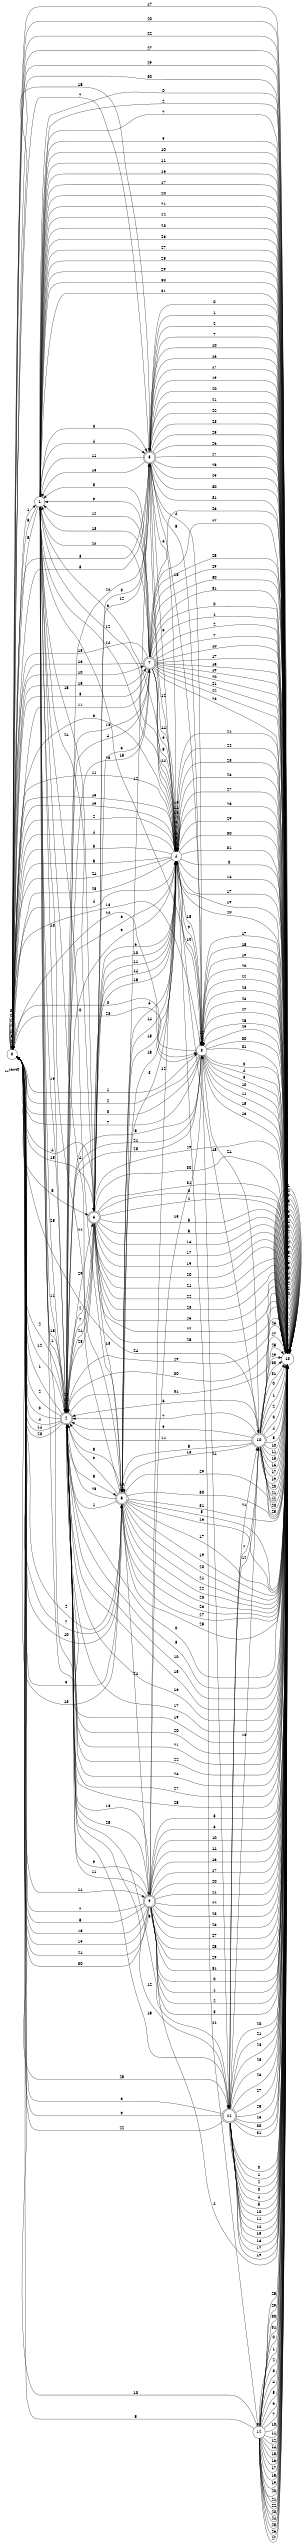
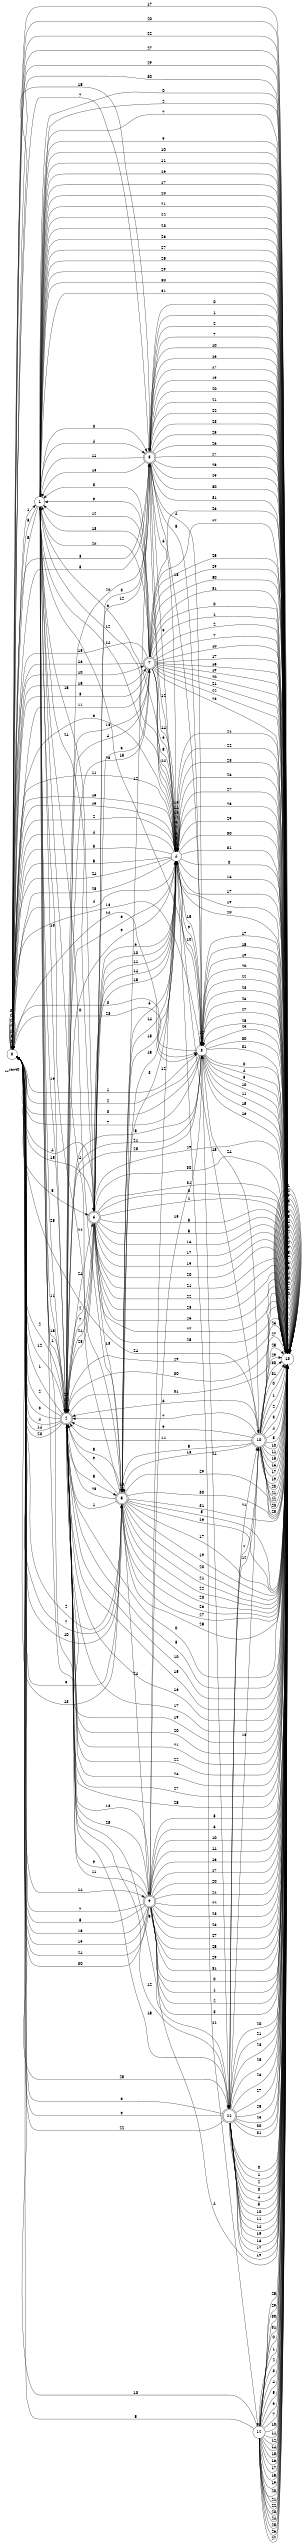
  digraph {
    fontname=Lato
    rankdir=LR
    node [fontname=Lato shape=doublecircle color=black fillcolor=white style="rounded,filled"]
    edge [fontname=Lato]
    __start0 [shape=none color="" fillcolor="" style=""]
    n2 [label=0 shape=circle style=filled]
    n3 [label=1 shape=circle style=filled]
    n4 [label=2]
    n5 [label=3 shape=circle style=filled]
    n6 [label=4 shape=circle style=filled]
    n7 [label=5]
    n8 [label=6]
    n9 [label=7]
    n10 [label=8]
    n11 [label=9]
    n12 [label=10]
    n13 [label=11]
    n14 [label=13 shape=circle style=filled]
    n15 [label=12 shape=circle style=filled]
    n2 -> n2 [label=0]
    n2 -> n2 [label=5]
    n2 -> n2 [label=19]
    n2 -> n2 [label=21]
    n2 -> n2 [label=26]
    n2 -> n2 [label=28]
    n2 -> n2 [label=31]
    n2 -> n3 [label=1]
    n2 -> n4 [label=2]
    n2 -> n4 [label=12]
    n2 -> n5 [label=3]
    n2 -> n5 [label=23]
    n2 -> n6 [label=4]
    n2 -> n6 [label=6]
    n2 -> n6 [label=11]
    n2 -> n6 [label=15]
    n2 -> n6 [label=16]
    n2 -> n7 [label=7]
    n2 -> n8 [label=8]
    n2 -> n9 [label=10]
    n2 -> n9 [label=18]
    n2 -> n10 [label=9]
    n2 -> n10 [label=13]
    n2 -> n11 [label=14]
    n2 -> n12 [label=24]
    n2 -> n13 [label=25]
    n2 -> n14 [label=17]
    n2 -> n14 [label=20]
    n2 -> n14 [label=22]
    n2 -> n14 [label=27]
    n2 -> n14 [label=29]
    n2 -> n14 [label=30]
    n3 -> n2 [label=5]
    n3 -> n2 [label=8]
    n3 -> n4 [label=1]
    n3 -> n4 [label=13]
    n3 -> n4 [label=19]
    n3 -> n4 [label=25]
    n3 -> n5 [label=15]
    n3 -> n6 [label=6]
    n3 -> n6 [label=12]
    n3 -> n6 [label=14]
    n3 -> n7 [label=3]
    n3 -> n7 [label=4]
    n3 -> n8 [label=18]
    n3 -> n8 [label=24]
    n3 -> n14 [label=0]
    n3 -> n14 [label=2]
    n3 -> n14 [label=7]
    n3 -> n14 [label=9]
    n3 -> n14 [label=10]
    n3 -> n14 [label=11]
    n3 -> n14 [label=16]
    n3 -> n14 [label=17]
    n3 -> n14 [label=20]
    n3 -> n14 [label=21]
    n3 -> n14 [label=22]
    n3 -> n14 [label=23]
    n3 -> n14 [label=26]
    n3 -> n14 [label=27]
    n3 -> n14 [label=28]
    n3 -> n14 [label=29]
    n3 -> n14 [label=30]
    n3 -> n14 [label=31]
    n4 -> n2 [label=1]
    n4 -> n2 [label=2]
    n4 -> n2 [label=3]
    n4 -> n2 [label=4]
    n4 -> n2 [label=14]
    n4 -> n2 [label=23]
    n4 -> n3 [label=11]
    n4 -> n3 [label=18]
    n4 -> n4 [label=7]
    n4 -> n4 [label=12]
    n4 -> n4 [label=25]
    n4 -> n6 [label=6]
    n4 -> n6 [label=9]
-   n4 -> n8 [label=29]
+   n4 -> n8 [label=24]
    n4 -> n9 [label=13]
    n4 -> n10 [label=8]
    n4 -> n14 [label=0]
    n4 -> n14 [label=5]
    n4 -> n14 [label=10]
    n4 -> n14 [label=15]
    n4 -> n14 [label=16]
    n4 -> n14 [label=17]
    n4 -> n14 [label=19]
    n4 -> n14 [label=20]
    n4 -> n14 [label=21]
    n4 -> n14 [label=22]
    n4 -> n14 [label=26]
    n4 -> n14 [label=27]
    n4 -> n14 [label=28]
    n4 -> n14 [label=29]
    n4 -> n14 [label=30]
    n4 -> n14 [label=31]
    n5 -> n2 [label=1]
    n5 -> n2 [label=2]
    n5 -> n2 [label=3]
    n5 -> n2 [label=7]
    n5 -> n2 [label=13]
    n5 -> n2 [label=14]
    n5 -> n4 [label=8]
    n5 -> n4 [label=21]
    n5 -> n4 [label=25]
    n5 -> n5 [label=6]
    n5 -> n5 [label=12]
    n5 -> n6 [label=9]
    n5 -> n13 [label=24]
    n5 -> n14 [label=0]
    n5 -> n14 [label=4]
    n5 -> n14 [label=5]
    n5 -> n14 [label=10]
    n5 -> n14 [label=11]
    n5 -> n14 [label=15]
    n5 -> n14 [label=16]
    n5 -> n14 [label=17]
    n5 -> n14 [label=18]
    n5 -> n14 [label=19]
    n5 -> n14 [label=20]
    n5 -> n14 [label=22]
    n5 -> n14 [label=23]
    n5 -> n14 [label=26]
    n5 -> n14 [label=27]
    n5 -> n14 [label=28]
    n5 -> n14 [label=29]
    n5 -> n14 [label=30]
    n5 -> n14 [label=31]
    n6 -> n2 [label=2]
    n6 -> n2 [label=4]
    n6 -> n2 [label=5]
    n6 -> n2 [label=8]
    n6 -> n2 [label=24]
    n6 -> n2 [label=25]
    n6 -> n5 [label=10]
    n6 -> n5 [label=18]
    n6 -> n6 [label=1]
    n6 -> n6 [label=3]
    n6 -> n6 [label=6]
    n6 -> n6 [label=7]
    n6 -> n6 [label=9]
    n6 -> n6 [label=12]
    n6 -> n6 [label=13]
    n6 -> n6 [label=14]
    n6 -> n6 [label=15]
    n6 -> n14 [label=0]
    n6 -> n14 [label=16]
    n6 -> n14 [label=17]
    n6 -> n14 [label=19]
    n6 -> n14 [label=20]
    n6 -> n14 [label=21]
    n6 -> n14 [label=22]
    n6 -> n14 [label=23]
    n6 -> n14 [label=26]
    n6 -> n14 [label=27]
    n6 -> n14 [label=28]
    n6 -> n14 [label=29]
    n6 -> n14 [label=30]
    n6 -> n14 [label=31]
    n6 -> n15 [label=11]
    n7 -> n2 [label=3]
    n7 -> n2 [label=5]
    n7 -> n2 [label=18]
    n7 -> n3 [label=11]
    n7 -> n3 [label=13]
    n7 -> n4 [label=24]
    n7 -> n5 [label=4]
    n7 -> n5 [label=8]
    n7 -> n5 [label=15]
    n7 -> n6 [label=6]
    n7 -> n6 [label=9]
    n7 -> n6 [label=12]
    n7 -> n6 [label=14]
    n7 -> n14 [label=0]
    n7 -> n14 [label=1]
    n7 -> n14 [label=2]
    n7 -> n14 [label=7]
    n7 -> n14 [label=10]
    n7 -> n14 [label=16]
    n7 -> n14 [label=17]
    n7 -> n14 [label=19]
    n7 -> n14 [label=20]
    n7 -> n14 [label=21]
    n7 -> n14 [label=22]
    n7 -> n14 [label=23]
    n7 -> n14 [label=25]
    n7 -> n14 [label=26]
    n7 -> n14 [label=27]
    n7 -> n14 [label=28]
    n7 -> n14 [label=29]
    n7 -> n14 [label=30]
    n7 -> n14 [label=31]
    n8 -> n2 [label=4]
    n8 -> n2 [label=15]
    n8 -> n4 [label=2]
    n8 -> n4 [label=7]
    n8 -> n4 [label=24]
    n8 -> n4 [label=25]
    n8 -> n6 [label=6]
    n8 -> n6 [label=10]
    n8 -> n6 [label=11]
    n8 -> n6 [label=14]
    n8 -> n6 [label=18]
    n8 -> n7 [label=3]
    n8 -> n7 [label=12]
    n8 -> n9 [label=9]
    n8 -> n10 [label=13]
    n8 -> n14 [label=0]
    n8 -> n14 [label=1]
    n8 -> n14 [label=5]
    n8 -> n14 [label=8]
    n8 -> n14 [label=16]
    n8 -> n14 [label=17]
    n8 -> n14 [label=19]
    n8 -> n14 [label=20]
    n8 -> n14 [label=21]
    n8 -> n14 [label=22]
    n8 -> n14 [label=23]
    n8 -> n14 [label=26]
    n8 -> n14 [label=27]
    n8 -> n14 [label=28]
    n8 -> n14 [label=29]
    n8 -> n14 [label=30]
    n8 -> n14 [label=31]
    n9 -> n2 [label=3]
    n9 -> n2 [label=11]
    n9 -> n2 [label=15]
    n9 -> n2 [label=16]
    n9 -> n3 [label=5]
    n9 -> n3 [label=9]
    n9 -> n3 [label=12]
    n9 -> n3 [label=13]
    n9 -> n3 [label=24]
    n9 -> n4 [label=4]
    n9 -> n4 [label=25]
    n9 -> n6 [label=6]
    n9 -> n6 [label=8]
    n9 -> n6 [label=14]
    n9 -> n14 [label=0]
    n9 -> n14 [label=1]
    n9 -> n14 [label=2]
    n9 -> n14 [label=7]
    n9 -> n14 [label=10]
    n9 -> n14 [label=17]
    n9 -> n14 [label=18]
    n9 -> n14 [label=19]
    n9 -> n14 [label=20]
    n9 -> n14 [label=21]
    n9 -> n14 [label=22]
    n9 -> n14 [label=23]
    n9 -> n14 [label=26]
    n9 -> n14 [label=27]
    n9 -> n14 [label=28]
    n9 -> n14 [label=29]
    n9 -> n14 [label=30]
    n9 -> n14 [label=31]
    n10 -> n2 [label=2]
    n10 -> n2 [label=7]
    n10 -> n2 [label=10]
    n10 -> n3 [label=0]
    n10 -> n3 [label=4]
    n10 -> n3 [label=11]
    n10 -> n4 [label=1]
    n10 -> n4 [label=8]
    n10 -> n4 [label=9]
    n10 -> n4 [label=25]
    n10 -> n6 [label=3]
    n10 -> n6 [label=6]
    n10 -> n6 [label=14]
    n10 -> n6 [label=15]
    n10 -> n6 [label=18]
    n10 -> n7 [label=12]
    n10 -> n10 [label=13]
    n10 -> n11 [label=24]
    n10 -> n14 [label=5]
    n10 -> n14 [label=16]
    n10 -> n14 [label=17]
    n10 -> n14 [label=19]
    n10 -> n14 [label=20]
    n10 -> n14 [label=21]
    n10 -> n14 [label=22]
    n10 -> n14 [label=23]
    n10 -> n14 [label=26]
    n10 -> n14 [label=27]
    n10 -> n14 [label=28]
    n10 -> n14 [label=29]
    n10 -> n14 [label=30]
    n10 -> n14 [label=31]
    n11 -> n2 [label=7]
    n11 -> n2 [label=8]
    n11 -> n2 [label=18]
    n11 -> n2 [label=19]
    n11 -> n2 [label=24]
    n11 -> n2 [label=30]
    n11 -> n3 [label=9]
    n11 -> n3 [label=11]
    n11 -> n4 [label=13]
    n11 -> n4 [label=25]
    n11 -> n5 [label=15]
    n11 -> n6 [label=12]
    n11 -> n14 [label=0]
    n11 -> n14 [label=1]
    n11 -> n14 [label=2]
    n11 -> n14 [label=3]
    n11 -> n14 [label=4]
    n11 -> n14 [label=5]
    n11 -> n14 [label=6]
    n11 -> n14 [label=10]
    n11 -> n14 [label=14]
    n11 -> n14 [label=16]
    n11 -> n14 [label=17]
    n11 -> n14 [label=20]
    n11 -> n14 [label=21]
    n11 -> n14 [label=22]
    n11 -> n14 [label=23]
    n11 -> n14 [label=26]
    n11 -> n14 [label=27]
    n11 -> n14 [label=28]
    n11 -> n14 [label=29]
    n11 -> n14 [label=31]
    n12 -> n4 [label=6]
    n12 -> n4 [label=7]
    n12 -> n4 [label=9]
    n12 -> n4 [label=14]
    n12 -> n5 [label=24]
    n12 -> n6 [label=18]
    n12 -> n10 [label=8]
    n12 -> n10 [label=13]
    n12 -> n13 [label=12]
    n12 -> n14 [label=0]
    n12 -> n14 [label=1]
    n12 -> n14 [label=2]
    n12 -> n14 [label=3]
    n12 -> n14 [label=4]
    n12 -> n14 [label=5]
    n12 -> n14 [label=10]
    n12 -> n14 [label=11]
    n12 -> n14 [label=15]
    n12 -> n14 [label=16]
    n12 -> n14 [label=17]
    n12 -> n14 [label=19]
    n12 -> n14 [label=20]
    n12 -> n14 [label=21]
    n12 -> n14 [label=22]
    n12 -> n14 [label=23]
    n12 -> n14 [label=25]
    n12 -> n14 [label=26]
    n12 -> n14 [label=27]
    n12 -> n14 [label=28]
    n12 -> n14 [label=29]
    n12 -> n14 [label=30]
    n12 -> n14 [label=31]
    n13 -> n2 [label=6]
    n13 -> n2 [label=9]
    n13 -> n2 [label=22]
    n13 -> n4 [label=8]
    n13 -> n4 [label=12]
    n13 -> n4 [label=18]
    n13 -> n12 [label=7]
    n13 -> n12 [label=13]
    n13 -> n12 [label=24]
    n13 -> n14 [label=0]
    n13 -> n14 [label=1]
    n13 -> n14 [label=2]
    n13 -> n14 [label=3]
    n13 -> n14 [label=4]
    n13 -> n14 [label=5]
    n13 -> n14 [label=10]
    n13 -> n14 [label=11]
    n13 -> n14 [label=14]
    n13 -> n14 [label=15]
    n13 -> n14 [label=16]
    n13 -> n14 [label=17]
    n13 -> n14 [label=19]
    n13 -> n14 [label=20]
    n13 -> n14 [label=21]
    n13 -> n14 [label=23]
    n13 -> n14 [label=25]
    n13 -> n14 [label=26]
    n13 -> n14 [label=27]
    n13 -> n14 [label=28]
    n13 -> n14 [label=29]
    n13 -> n14 [label=30]
    n13 -> n14 [label=31]
    n14 -> n14 [label=0]
    n14 -> n14 [label=1]
    n14 -> n14 [label=2]
    n14 -> n14 [label=3]
    n14 -> n14 [label=4]
    n14 -> n14 [label=5]
    n14 -> n14 [label=6]
    n14 -> n14 [label=7]
    n14 -> n14 [label=8]
    n14 -> n14 [label=9]
    n14 -> n14 [label=10]
    n14 -> n14 [label=11]
    n14 -> n14 [label=12]
    n14 -> n14 [label=13]
    n14 -> n14 [label=14]
    n14 -> n14 [label=15]
    n14 -> n14 [label=16]
    n14 -> n14 [label=17]
    n14 -> n14 [label=18]
    n14 -> n14 [label=19]
    n14 -> n14 [label=20]
    n14 -> n14 [label=21]
    n14 -> n14 [label=22]
    n14 -> n14 [label=23]
    n14 -> n14 [label=24]
    n14 -> n14 [label=25]
    n14 -> n14 [label=26]
    n14 -> n14 [label=27]
    n14 -> n14 [label=28]
    n14 -> n14 [label=29]
    n14 -> n14 [label=30]
    n14 -> n14 [label=31]
    n15 -> n2 [label=8]
    n15 -> n2 [label=13]
    n15 -> n14 [label=0]
    n15 -> n14 [label=1]
    n15 -> n14 [label=2]
    n15 -> n14 [label=3]
    n15 -> n14 [label=4]
    n15 -> n14 [label=5]
    n15 -> n14 [label=6]
    n15 -> n14 [label=7]
    n15 -> n14 [label=10]
    n15 -> n14 [label=11]
    n15 -> n14 [label=12]
    n15 -> n14 [label=14]
    n15 -> n14 [label=15]
    n15 -> n14 [label=16]
    n15 -> n14 [label=17]
    n15 -> n14 [label=18]
    n15 -> n14 [label=19]
    n15 -> n14 [label=20]
    n15 -> n14 [label=21]
    n15 -> n14 [label=22]
    n15 -> n14 [label=23]
    n15 -> n14 [label=24]
    n15 -> n14 [label=25]
    n15 -> n14 [label=26]
    n15 -> n14 [label=27]
    n15 -> n14 [label=28]
    n15 -> n14 [label=29]
    n15 -> n14 [label=30]
    n15 -> n14 [label=31]
  }
